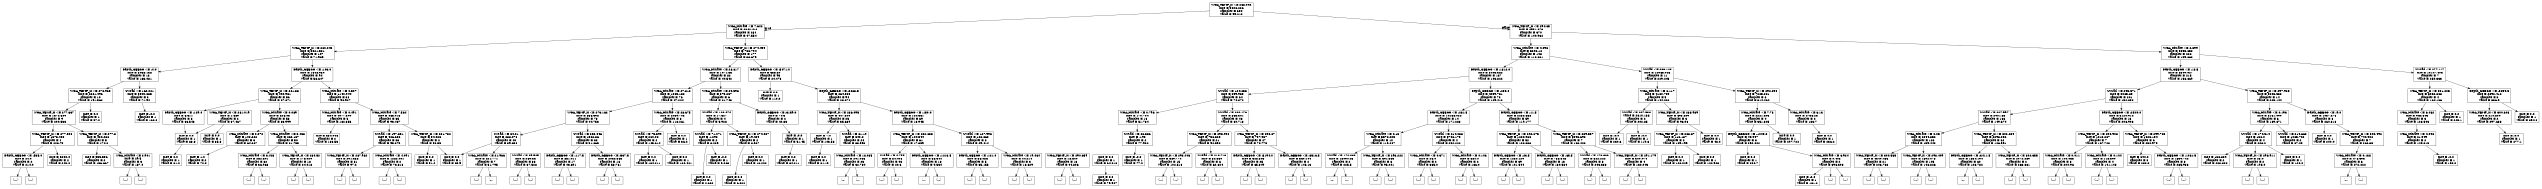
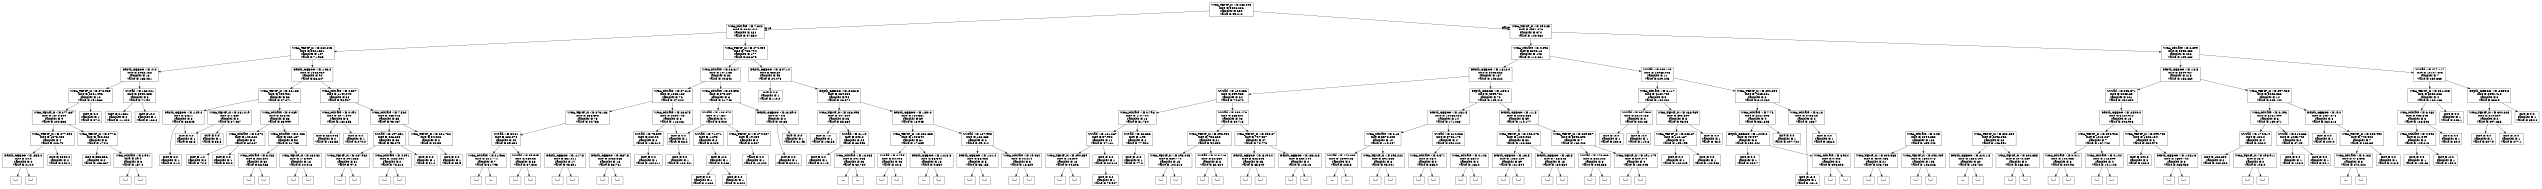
  digraph {
    node [shape=box]
    n1 [label="WOA_TEMP_K <= 288.092\nmse = 5808.226\nsamples = 654\nvalue = 99.213"]
    n2 [label="WOA_Nitrate <= 7.642\nmse = 2042.412\nsamples = 284\nvalue = 47.554"]
    n3 [label="WOA_TEMP_K <= 294.85\nmse = 4951.873\nsamples = 370\nvalue = 140.962"]
    n4 [label="WOA_TEMP_K <= 280.043\nmse = 3321.581\nsamples = 107\nvalue = 71.939"]
    n5 [label="WOA_TEMP_K <= 274.459\nmse = 783.794\nsamples = 177\nvalue = 33.679"]
    n6 [label="WOA_Nitrate <= 4.093\nmse = 5296.12\nsamples = 148\nvalue = 113.681"]
    n7 [label="WOA_Nitrate <= 2.399\nmse = 3855.658\nsamples = 222\nvalue = 159.668"]
    n8 [label="Depth_GEBCO <= -4.0\nmse = 5958.138\nsamples = 13\nvalue = 163.081"]
    n9 [label="Depth_GEBCO <= -103.0\nmse = 1548.989\nsamples = 94\nvalue = 58.647"]
    n10 [label="WOA_Nitrate <= 28.817\nmse = 1071.56\nsamples = 82\nvalue = 44.542"]
    n11 [label="Depth_GEBCO <= -5471.0\nmse = 355.39\nsamples = 95\nvalue = 24.478"]
    n12 [label="WOA_TEMP_K <= 278.965\nmse = 2681.496\nsamples = 10\nvalue = 191.562"]
    n13 [label="SWrad <= 162.021\nmse = 5540.885\nsamples = 3\nvalue = 71.94"]
    n14 [label="WOA_TEMP_K <= 281.33\nmse = 490.931\nsamples = 56\nvalue = 37.871"]
    n15 [label="WOA_Nitrate <= 0.507\nmse = 1140.944\nsamples = 38\nvalue = 98.927"]
    n16 [label="WOA_TEMP_K <= 277.637\nmse = 1572.649\nsamples = 9\nvalue = 200.533"]
    n17 [label="mse = 0.0\nsamples = 1\nvalue = 57.0"]
+   n18 [label="mse = 21.561\nsamples = 2\nvalue = 11.233"]
    n19 [label="mse = -0.0\nsamples = 1\nvalue = 163.0"]
    n20 [label="WOA_TEMP_K <= 277.506\nmse = 1373.438\nsamples = 4\nvalue = 223.75"]
    n21 [label="WOA_TEMP_K <= 277.8\nmse = 480.286\nsamples = 5\nvalue = 174.0"]
    n22 [label="Depth_GEBCO <= -535.0\nmse = 24.0\nsamples = 2\nvalue = 214.0"]
    n23 [label="mse = 3200.0\nsamples = 2\nvalue = 240.0"]
    n24 [label="mse = 555.556\nsamples = 2\nvalue = 156.667"]
-   n25 [label="WOA_Nitrate <= 2.901\nmse = 29.5\nsamples = 3\nvalue = 187.0"]
+   n25 [label="WOA_Nitrate <= 2.901\nmse = 29.4\nsamples = 3\nvalue = 187.0"]
    n26 [label="(...)"]
    n27 [label="(...)"]
    n28 [label="(...)"]
    n29 [label="(...)"]
    n30 [label="Depth_GEBCO <= -129.0\nmse = 6.311\nsamples = 3\nvalue = 86.543"]
    n31 [label="WOA_Nitrate <= 0.089\nmse = 326.05\nsamples = 53\nvalue = 33.999"]
    n32 [label="WOA_Nitrate <= 0.491\nmse = 4077.599\nsamples = 3\nvalue = 182.353"]
    n33 [label="WOA_Nitrate <= 7.564\nmse = 465.915\nsamples = 35\nvalue = 93.487"]
    n34 [label="mse = 0.0\nsamples = 1\nvalue = 81.0"]
    n35 [label="mse = 0.0\nsamples = 1\nvalue = 88.3"]
    n36 [label="WOA_Nitrate <= 0.072\nmse = 108.222\nsamples = 3\nvalue = 64.667"]
    n37 [label="WOA_Nitrate <= 3.468\nmse = 268.137\nsamples = 50\nvalue = 31.755"]
    n38 [label="WOA_TEMP_K <= 281.019\nmse = 1.389\nsamples = 2\nvalue = 87.467"]
    n39 [label="mse = 0.0\nsamples = 1\nvalue = 85.8"]
    n40 [label="mse = 1.0\nsamples = 2\nvalue = 72.0"]
+   n41 [label="mse = 0.0\nsamples = 1\nvalue = 50.0"]
    n42 [label="WOA_Nitrate <= 3.423\nmse = 262.691\nsamples = 32\nvalue = 36.966"]
    n43 [label="WOA_TEMP_K <= 284.52\nmse = 176.029\nsamples = 18\nvalue = 24.018"]
    n44 [label="(...)"]
    n45 [label="(...)"]
    n46 [label="(...)"]
    n47 [label="(...)"]
    n48 [label="mse = 354.946\nsamples = 2\nvalue = 138.53"]
+   n49 [label="mse = 0.0\nsamples = 1\nvalue = 270.0"]
    n50 [label="SWrad <= 197.351\nmse = 426.636\nsamples = 33\nvalue = 95.075"]
    n51 [label="WOA_TEMP_K <= 281.732\nmse = 54.023\nsamples = 2\nvalue = 58.55"]
    n52 [label="WOA_TEMP_K <= 287.982\nmse = 291.388\nsamples = 31\nvalue = 97.2"]
    n53 [label="WOA_Nitrate <= 4.091\nmse = 1282.001\nsamples = 2\nvalue = 73.816"]
    n54 [label="mse = 0.0\nsamples = 1\nvalue = 65.9"]
    n55 [label="mse = 0.0\nsamples = 1\nvalue = 51.2"]
    n56 [label="(...)"]
    n57 [label="(...)"]
    n58 [label="(...)"]
    n59 [label="(...)"]
    n60 [label="WOA_Nitrate <= 27.812\nmse = 1085.138\nsamples = 76\nvalue = 47.224"]
    n61 [label="WOA_Nitrate <= 29.598\nmse = 375.237\nsamples = 6\nvalue = 21.743"]
    n62 [label="mse = 0.0\nsamples = 1\nvalue = 110.0"]
    n63 [label="Depth_GEBCO <= -3668.5\nmse = 264.383\nsamples = 94\nvalue = 23.374"]
    n64 [label="WOA_TEMP_K <= 273.162\nmse = 856.398\nsamples = 73\nvalue = 44.753"]
    n65 [label="WOA_Nitrate <= 28.675\nmse = 2439.703\nsamples = 3\nvalue = 118.261"]
    n66 [label="SWrad <= 128.474\nmse = 17.327\nsamples = 4\nvalue = 5.928"]
    n67 [label="Depth_GEBCO <= -3159.0\nmse = 74.3\nsamples = 2\nvalue = 42.83"]
    n68 [label="SWrad <= 34.01\nmse = 288.076\nsamples = 40\nvalue = 39.658"]
-   n69 [label="SWrad <= 233.446\nmse = 1562.86\nsamples = 33\nvalue = 51.865"]
    n70 [label="SWrad <= 75.399\nmse = 260.08\nsamples = 2\nvalue = 145.614"]
    n71 [label="mse = 0.0\nsamples = 1\nvalue = 36.2"]
    n72 [label="WOA_Nitrate <= 21.966\nmse = 221.771\nsamples = 7\nvalue = 51.795"]
    n73 [label="SWrad <= 89.929\nmse = 269.33\nsamples = 33\nvalue = 37.528"]
    n74 [label="Depth_GEBCO <= -117.5\nmse = 861.011\nsamples = 17\nvalue = 43.691"]
    n75 [label="Depth_GEBCO <= -537.5\nmse = 2052.365\nsamples = 16\nvalue = 58.781"]
    n76 [label="(...)"]
    n77 [label="(...)"]
    n78 [label="(...)"]
    n79 [label="(...)"]
    n80 [label="(...)"]
    n81 [label="(...)"]
    n82 [label="(...)"]
    n83 [label="(...)"]
    n84 [label="mse = 0.0\nsamples = 1\nvalue = 134.211"]
    n85 [label="mse = 0.0\nsamples = 1\nvalue = 168.421"]
    n86 [label="SWrad <= 71.071\nmse = 1.298\nsamples = 2\nvalue = 3.289"]
    n87 [label="WOA_TEMP_K <= 274.087\nmse = 19.429\nsamples = 2\nvalue = 8.567"]
    n88 [label="mse = -0.0\nsamples = 1\nvalue = 51.45"]
    n89 [label="mse = 0.0\nsamples = 1\nvalue = 34.211"]
    n90 [label="mse = 0.0\nsamples = 1\nvalue = 2.632"]
    n91 [label="mse = -0.0\nsamples = 1\nvalue = 5.263"]
-   n92 [label="mse = 0.0\nsamples = 1\nvalue = 16.202"]
+   n92 [label="value = 0.0\nsamples = 1\nvalue = 16.202"]
    n93 [label="mse = 0.0\nsamples = 1\nvalue = 6.022"]
    n94 [label="WOA_TEMP_K <= 286.095\nmse = 447.549\nsamples = 25\nvalue = 35.689"]
    n95 [label="Depth_GEBCO <= -150.0\nmse = 124.351\nsamples = 69\nvalue = 18.945"]
    n96 [label="SWrad <= 61.19\nmse = 340.8\nsamples = 24\nvalue = 33.993"]
    n97 [label="mse = 7.0\nsamples = 1\nvalue = 103.53"]
    n98 [label="WOA_TEMP_K <= 282.633\nmse = 104.544\nsamples = 61\nvalue = 17.359"]
    n99 [label="SWrad <= 127.998\nmse = 128.868\nsamples = 8\nvalue = 29.414"]
    n100 [label="mse = 0.0\nsamples = 1\nvalue = 81.15"]
    n101 [label="WOA_Nitrate <= 18.085\nmse = 291.055\nsamples = 23\nvalue = 32.784"]
    n102 [label="(...)"]
    n103 [label="(...)"]
    n104 [label="SWrad <= 4.755\nmse = 84.498\nsamples = 43\nvalue = 20.6"]
    n105 [label="Depth_GEBCO <= -1213.5\nmse = 66.344\nsamples = 18\nvalue = 9.534"]
    n106 [label="Depth_GEBCO <= -121.0\nmse = 36.086\nsamples = 5\nvalue = 35.155"]
    n107 [label="WOA_Nitrate <= 19.464\nmse = 44.214\nsamples = 3\nvalue = 13.629"]
    n108 [label="(...)"]
    n109 [label="(...)"]
    n110 [label="(...)"]
    n111 [label="(...)"]
    n112 [label="(...)"]
    n113 [label="(...)"]
    n114 [label="(...)"]
    n115 [label="(...)"]
    n116 [label="Depth_GEBCO <= -1812.0\nmse = 3405.382\nsamples = 137\nvalue = 103.822"]
    n117 [label="SWrad <= 233.128\nmse = 12965.925\nsamples = 11\nvalue = 229.243"]
    n118 [label="Depth_GEBCO <= -13.5\nmse = 3399.927\nsamples = 215\nvalue = 156.869"]
    n119 [label="SWrad <= 277.117\nmse = 10147.403\nsamples = 7\nvalue = 250.333"]
    n120 [label="SWrad <= 124.253\nmse = 859.935\nsamples = 64\nvalue = 74.872"]
    n121 [label="Depth_GEBCO <= -253.0\nmse = 4259.731\nsamples = 73\nvalue = 129.412"]
    n122 [label="WOA_Nitrate <= 6.117\nmse = 4180.789\nsamples = 5\nvalue = 144.022"]
    n123 [label="WOA_TEMP_K <= 292.898\nmse = 7225.881\nsamples = 6\nvalue = 314.464"]
    n124 [label="WOA_Nitrate <= 0.796\nmse = 170.704\nsamples = 16\nvalue = 51.784"]
    n125 [label="SWrad <= 242.176\nmse = 865.301\nsamples = 48\nvalue = 80.718"]
    n126 [label="Depth_GEBCO <= -261.5\nmse = 10166.022\nsamples = 14\nvalue = 171.283"]
    n127 [label="Depth_GEBCO <= -11.5\nmse = 2282.668\nsamples = 59\nvalue = 119.177"]
+   n128 [label="SWrad <= 121.267\nmse = 57.992\nsamples = 14\nvalue = 47.161"]
    n129 [label="SWrad <= 66.336\nmse = 1.93\nsamples = 2\nvalue = 77.982"]
    n130 [label="WOA_TEMP_K <= 293.996\nmse = 758.323\nsamples = 21\nvalue = 92.593"]
    n131 [label="WOA_TEMP_K <= 293.87\nmse = 737.937\nsamples = 27\nvalue = 70.775"]
    n132 [label="WOA_TEMP_K <= 290.659\nmse = 18.609\nsamples = 13\nvalue = 44.806"]
    n133 [label="mse = 0.0\nsamples = 1\nvalue = 64.818"]
    n134 [label="mse = -0.0\nsamples = 1\nvalue = 77.0"]
    n135 [label="(...)"]
    n136 [label="(...)"]
    n137 [label="mse = 0.0\nsamples = 1\nvalue = 79.947"]
    n138 [label="WOA_TEMP_K <= 293.446\nmse = 589.774\nsamples = 15\nvalue = 102.516"]
    n139 [label="SWrad <= 210.713\nmse = 82.369\nsamples = 6\nvalue = 62.824"]
    n140 [label="Depth_GEBCO <= -5194.0\nmse = 328.503\nsamples = 25\nvalue = 65.349"]
    n141 [label="Depth_GEBCO <= -3516.5\nmse = 569.194\nsamples = 2\nvalue = 143.13"]
    n142 [label="(...)"]
    n143 [label="(...)"]
    n144 [label="(...)"]
    n145 [label="(...)"]
    n146 [label="(...)"]
    n147 [label="(...)"]
    n148 [label="(...)"]
    n149 [label="(...)"]
    n150 [label="WOA_Nitrate <= 0.13\nmse = 5578.205\nsamples = 10\nvalue = 115.247"]
    n151 [label="SWrad <= 214.088\nmse = 5706.173\nsamples = 4\nvalue = 252.222"]
    n152 [label="WOA_TEMP_K <= 292.675\nmse = 1280.968\nsamples = 52\nvalue = 108.333"]
    n153 [label="WOA_TEMP_K <= 289.557\nmse = 3393.698\nsamples = 7\nvalue = 183.408"]
    n154 [label="SWrad <= 172.833\nmse = 18090.25\nsamples = 2\nvalue = 225.5"]
    n155 [label="WOA_TEMP_K <= 293.222\nmse = 691.333\nsamples = 8\nvalue = 95.201"]
    n156 [label="WOA_Nitrate <= 0.371\nmse = 25.0\nsamples = 2\nvalue = 335.0"]
    n157 [label="WOA_Nitrate <= 0.106\nmse = 384.0\nsamples = 2\nvalue = 186.0"]
    n158 [label="(...)"]
    n159 [label="(...)"]
    n160 [label="(...)"]
    n161 [label="(...)"]
    n162 [label="(...)"]
    n163 [label="(...)"]
    n164 [label="(...)"]
    n165 [label="(...)"]
    n166 [label="Depth_GEBCO <= -23.5\nmse = 1234.129\nsamples = 39\nvalue = 101.544"]
    n167 [label="Depth_GEBCO <= -65.5\nmse = 788.348\nsamples = 13\nvalue = 130.584"]
    n168 [label="SWrad <= 178.386\nmse = 322.222\nsamples = 3\nvalue = 243.333"]
    n169 [label="WOA_TEMP_K <= 291.179\nmse = 309.974\nsamples = 4\nvalue = 132.043"]
    n170 [label="(...)"]
    n171 [label="(...)"]
    n172 [label="(...)"]
    n173 [label="(...)"]
    n174 [label="(...)"]
    n175 [label="(...)"]
    n176 [label="(...)"]
    n177 [label="(...)"]
-   n178 [label="SWrad <= 227.538\nvalue = 2310.188\nsamples = 2\nvalue = 202.85"]
+   n178 [label="SWrad <= 227.538\nmse = 2310.188\nsamples = 2\nvalue = 202.85"]
    n179 [label="WOA_TEMP_K <= 288.989\nmse = 693.809\nsamples = 3\nvalue = 96.96"]
    n180 [label="WOA_Nitrate <= 7.73\nmse = 2221.605\nsamples = 4\nvalue = 351.825"]
    n181 [label="WOA_Nitrate <= 6.13\nmse = 2756.25\nsamples = 2\nvalue = 183.7"]
    n182 [label="mse = -0.0\nsamples = 1\nvalue = 230.6"]
    n183 [label="mse = -0.0\nsamples = 1\nvalue = 119.6"]
    n184 [label="WOA_TEMP_K <= 288.37\nmse = 118.187\nsamples = 2\nvalue = 109.199"]
    n185 [label="mse = 0.0\nsamples = 1\nvalue = 48.0"]
    n186 [label="mse = 0.0\nsamples = 1\nvalue = 128.029"]
    n187 [label="mse = 0.0\nsamples = 1\nvalue = 102.923"]
    n188 [label="Depth_GEBCO <= -1005.0\nmse = 45.947\nsamples = 3\nvalue = 392.402"]
    n189 [label="mse = 0.0\nsamples = 1\nvalue = 297.722"]
    n190 [label="mse = 0.0\nsamples = 1\nvalue = 236.2"]
    n191 [label="mse = -0.0\nsamples = 1\nvalue = 131.2"]
    n192 [label="mse = 0.0\nsamples = 1\nvalue = 380.7"]
    n193 [label="WOA_Nitrate <= 6.924\nmse = 0.403\nsamples = 2\nvalue = 396.303"]
    n194 [label="(...)"]
    n195 [label="(...)"]
    n196 [label="SWrad <= 295.571\nmse = 3085.85\nsamples = 201\nvalue = 152.853"]
    n197 [label="WOA_TEMP_K <= 297.925\nmse = 3803.538\nsamples = 14\nvalue = 225.144"]
    n198 [label="WOA_TEMP_K <= 301.205\nmse = 3052.888\nsamples = 4\nvalue = 164.166"]
    n199 [label="Depth_GEBCO <= -3859.5\nmse = 2392.412\nsamples = 3\nvalue = 336.5"]
-   n200 [label="SWrad <= 227.997\nmse = 2901.83\nsamples = 188\nvalue = 149.674"]
    n201 [label="Depth_GEBCO <= -2540.0\nmse = 3120.912\nsamples = 13\nvalue = 206.903"]
    n202 [label="WOA_Nitrate <= 0.193\nmse = 3151.099\nsamples = 6\nvalue = 169.871"]
    n203 [label="Depth_GEBCO <= -9.0\nmse = 1037.376\nsamples = 8\nvalue = 260.318"]
    n204 [label="WOA_Nitrate <= 0.05\nmse = 2844.852\nsamples = 126\nvalue = 159.443"]
    n205 [label="WOA_TEMP_K <= 302.239\nmse = 2298.056\nsamples = 62\nvalue = 126.991"]
    n206 [label="WOA_TEMP_K <= 298.908\nmse = 1013.287\nsamples = 7\nvalue = 167.728"]
    n207 [label="WOA_TEMP_K <= 299.783\nmse = 1823.154\nsamples = 6\nvalue = 250.975"]
    n208 [label="WOA_TEMP_K <= 300.565\nmse = 4349.486\nsamples = 21\nvalue = 206.788"]
    n209 [label="WOA_TEMP_K <= 298.409\nmse = 1892.075\nsamples = 105\nvalue = 148.826"]
    n210 [label="Depth_GEBCO <= -3411.5\nmse = 1834.194\nsamples = 60\nvalue = 123.782"]
    n211 [label="WOA_TEMP_K <= 302.355\nmse = 2972.289\nsamples = 2\nvalue = 263.381"]
    n212 [label="(...)"]
    n213 [label="(...)"]
    n214 [label="(...)"]
    n215 [label="(...)"]
    n216 [label="(...)"]
    n217 [label="(...)"]
    n218 [label="(...)"]
    n219 [label="(...)"]
    n220 [label="WOA_Nitrate <= 0.011\nmse = 144.065\nsamples = 3\nvalue = 200.96"]
    n221 [label="WOA_Nitrate <= 0.104\nmse = 118.399\nsamples = 4\nvalue = 141.143"]
    n222 [label="mse = 640.0\nsamples = 3\nvalue = 230.0"]
    n223 [label="Depth_GEBCO <= -1081.5\nmse = 1839.742\nsamples = 3\nvalue = 285.933"]
    n224 [label="(...)"]
    n225 [label="(...)"]
    n226 [label="(...)"]
    n227 [label="(...)"]
    n228 [label="(...)"]
    n229 [label="(...)"]
    n230 [label="SWrad <= 174.514\nmse = 136.0\nsamples = 4\nvalue = 203.0"]
    n231 [label="SWrad <= 214.668\nmse = 1085.702\nsamples = 2\nvalue = 87.05"]
    n232 [label="mse = 0.0\nsamples = 1\nvalue = 200.0"]
    n233 [label="WOA_TEMP_K <= 300.492\nmse = 740.902\nsamples = 7\nvalue = 266.35"]
    n234 [label="mse = 138.889\nsamples = 2\nvalue = 208.333"]
    n235 [label="WOA_TEMP_K <= 296.911\nmse = 25.0\nsamples = 2\nvalue = 195.0"]
+   n236 [label="mse = 0.0\nsamples = 1\nvalue = 54.1"]
    n237 [label="mse = 0.0\nsamples = 1\nvalue = 120.0"]
    n238 [label="(...)"]
    n239 [label="(...)"]
    n240 [label="WOA_Nitrate <= 0.138\nmse = 478.395\nsamples = 6\nvalue = 272.222"]
+   n241 [label="mse = 0.0\nsamples = 1\nvalue = 213.5"]
    n242 [label="(...)"]
    n243 [label="(...)"]
    n244 [label="WOA_Nitrate <= 6.462\nmse = 962.643\nsamples = 3\nvalue = 123.543"]
    n245 [label="mse = 0.0\nsamples = 1\nvalue = 225.1"]
    n246 [label="WOA_TEMP_K <= 300.608\nmse = 210.809\nsamples = 2\nvalue = 297.633"]
    n247 [label="mse = 0.0\nsamples = 1\nvalue = 394.8"]
    n248 [label="WOA_Nitrate <= 4.098\nmse = 21.949\nsamples = 2\nvalue = 145.315"]
+   n249 [label="mse = 0.0\nsamples = 1\nvalue = 80.0"]
+   n250 [label="mse = 0.0\nsamples = 1\nvalue = 140.63"]
    n251 [label="mse = -0.0\nsamples = 1\nvalue = 150.0"]
+   n252 [label="mse = 0.0\nsamples = 1\nvalue = 307.9"]
    n253 [label="mse = -0.0\nsamples = 1\nvalue = 277.1"]
    n1 -> n2 [headlabel=True labelangle=45 labeldistance=2.5]
    n1 -> n3 [headlabel=False labelangle=-45 labeldistance=2.5]
    n2 -> n4
    n2 -> n5
    n3 -> n6
    n3 -> n7
    n4 -> n8
    n4 -> n9
    n5 -> n10
    n5 -> n11
    n6 -> n116
    n6 -> n117
    n7 -> n118
    n7 -> n119
    n8 -> n12
    n8 -> n13
    n9 -> n14
    n9 -> n15
    n10 -> n60
    n10 -> n61
    n11 -> n62
    n11 -> n63
    n12 -> n16
    n12 -> n17
+   n13 -> n18
    n13 -> n19
    n14 -> n30
    n14 -> n31
    n15 -> n32
    n15 -> n33
    n16 -> n20
    n16 -> n21
    n20 -> n22
    n20 -> n23
    n21 -> n24
    n21 -> n25
    n22 -> n26
    n22 -> n27
    n25 -> n28
    n25 -> n29
-   n35 -> n34
+   n30 -> n34
    n30 -> n35
    n31 -> n36
    n31 -> n37
    n32 -> n48
+   n32 -> n49
    n33 -> n50
    n33 -> n51
    n36 -> n40
+   n36 -> n41
    n37 -> n42
    n37 -> n43
    n38 -> n35
    n38 -> n39
    n42 -> n44
    n42 -> n45
    n43 -> n46
    n43 -> n47
    n50 -> n52
    n50 -> n53
    n51 -> n54
-   n51 -> n55
+   n50 -> n55
    n52 -> n56
    n52 -> n57
    n53 -> n58
    n53 -> n59
    n60 -> n64
    n60 -> n65
    n61 -> n66
    n61 -> n67
    n63 -> n94
    n63 -> n95
    n64 -> n68
-   n64 -> n69
    n65 -> n70
    n65 -> n71
-   n66 -> n86
+   n66 -> n71
    n66 -> n87
    n67 -> n88
-   n88 -> n89
+   n67 -> n89
    n68 -> n72
-   n68 -> n54
-   n69 -> n74
-   n69 -> n75
+   n68 -> n73
    n70 -> n84
-   n70 -> n85
+   n71 -> n85
    n72 -> n76
    n72 -> n77
    n73 -> n78
    n73 -> n79
    n74 -> n80
    n74 -> n81
    n75 -> n82
    n75 -> n83
-   n86 -> n90
+   n91 -> n90
    n86 -> n91
    n87 -> n92
-   n87 -> n93
+   n91 -> n93
    n94 -> n96
    n94 -> n97
    n95 -> n98
    n95 -> n99
-   n97 -> n100
+   n96 -> n100
    n96 -> n101
    n98 -> n104
    n98 -> n105
    n99 -> n106
    n99 -> n107
    n101 -> n102
    n101 -> n103
    n104 -> n108
    n104 -> n109
    n105 -> n110
    n105 -> n111
    n106 -> n112
    n106 -> n113
    n107 -> n114
    n107 -> n115
    n116 -> n120
    n116 -> n121
    n117 -> n122
    n117 -> n123
    n118 -> n196
    n118 -> n197
    n119 -> n198
    n119 -> n199
    n120 -> n124
    n120 -> n125
    n121 -> n126
    n121 -> n127
    n122 -> n178
    n122 -> n179
    n123 -> n180
    n123 -> n181
+   n124 -> n128
    n124 -> n129
    n125 -> n130
    n125 -> n131
    n126 -> n150
    n126 -> n151
    n127 -> n152
    n127 -> n153
+   n128 -> n132
+   n128 -> n133
    n129 -> n134
    n130 -> n138
    n130 -> n139
    n131 -> n140
    n131 -> n141
    n132 -> n135
    n132 -> n136
    n133 -> n137
    n138 -> n142
    n138 -> n143
    n139 -> n144
    n139 -> n145
    n140 -> n146
    n140 -> n147
    n141 -> n148
    n141 -> n149
    n150 -> n154
    n150 -> n155
    n151 -> n156
-   n151 -> n157
    n152 -> n166
    n152 -> n167
    n153 -> n168
    n153 -> n169
    n154 -> n158
    n154 -> n159
    n155 -> n160
    n155 -> n161
    n156 -> n162
    n156 -> n163
    n157 -> n164
    n157 -> n165
    n166 -> n170
    n166 -> n171
    n167 -> n172
    n167 -> n173
    n168 -> n174
    n168 -> n175
    n169 -> n176
    n169 -> n177
    n178 -> n182
    n178 -> n183
    n179 -> n184
    n179 -> n185
    n180 -> n188
    n180 -> n189
    n181 -> n190
-   n193 -> n191
+   n181 -> n191
    n184 -> n186
    n184 -> n187
    n188 -> n192
    n188 -> n193
    n193 -> n194
    n193 -> n195
-   n196 -> n200
    n196 -> n201
    n197 -> n202
    n197 -> n203
    n198 -> n244
    n198 -> n245
    n199 -> n246
    n199 -> n247
-   n200 -> n204
-   n200 -> n205
    n201 -> n206
    n201 -> n207
    n202 -> n230
    n202 -> n231
    n203 -> n232
    n203 -> n233
    n204 -> n208
    n204 -> n209
    n205 -> n210
    n205 -> n211
    n206 -> n220
    n206 -> n221
    n207 -> n222
    n207 -> n223
    n208 -> n212
    n208 -> n213
    n209 -> n214
    n209 -> n215
    n210 -> n216
    n210 -> n217
    n211 -> n218
    n211 -> n219
    n220 -> n224
    n220 -> n225
    n221 -> n226
    n221 -> n227
    n223 -> n228
    n223 -> n229
    n230 -> n234
-   n230 -> n235
-   n230 -> n237
+   n231 -> n236
+   n231 -> n237
    n233 -> n240
+   n233 -> n241
    n235 -> n238
    n235 -> n239
    n240 -> n242
    n240 -> n243
    n244 -> n248
+   n244 -> n249
+   n246 -> n252
    n246 -> n253
+   n248 -> n250
    n248 -> n251
  }
